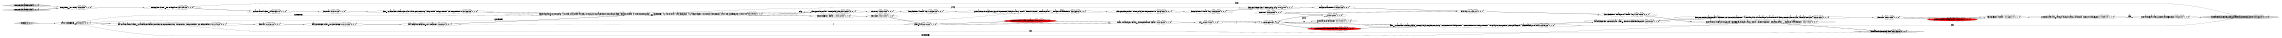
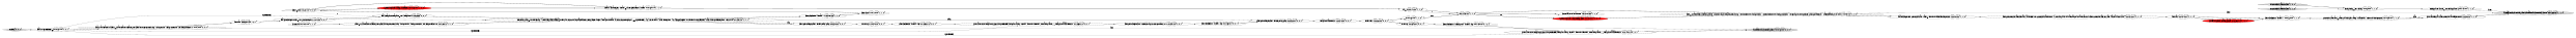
  digraph {
    rankdir=LR
    node [fillcolor=white shape=ellipse style=filled]
    edge [style=bold]
    n1 [label="server.stop()@@@31@@@['0', '0', '1']"]
    n2 [label="client.checkExists().forPath(\"/hey\")@@@32@@@['0', '0', '1']"]
    n3 [label="Assert.assertTrue(semaphore.tryAcquire(MAX_RETRIES,timing.forWaiting().seconds(),TimeUnit.SECONDS),\"Remaining leases: \" + semaphore.availablePermits())@@@33@@@['0', '0', '1']"]
    n4 [label="client.getZookeeperClient().setRetryPolicy(policy)@@@30@@@['0', '0', '1']"]
    n5 [label="semaphore.drainPermits()@@@37@@@['0', '0', '1']"]
    n6 [label="retries.set(0)@@@38@@@['0', '0', '1']"]
    n7 [label="++i@@@16@@@['1', '1', '0']"]
    n8 [label="server.stop()@@@39@@@['0', '0', '1']"]
    n9 [label="client.start()@@@5@@@['0', '0', '1']"]
    n10 [label="final AtomicInteger retries = new AtomicInteger(0)@@@7@@@['0', '0', '1']"]
    n11 [label="final Semaphore semaphore = new Semaphore(0)@@@8@@@['0', '0', '1']"]
    n12 [label="int i = 0@@@14@@@['1', '1', '0']"]
    n13 [label="i < 2@@@15@@@['1', '1', '0']" shape=diamond]
    n14 [label="cluster.killServer(iterator.next())@@@17@@@['1', '1', '0']"]
    n15 [label="client = CuratorFrameworkFactory.builder().connectString(cluster.getConnectString()).sessionTimeoutMs(timing.session()).connectionTimeoutMs(timing.connection()).retryPolicy(new RetryNTimes(3,timing.milliseconds())).canBeReadOnly(true).build()@@@19@@@['1', '1', '0']"]
    n16 [fillcolor=red label="System.out.println(\"reconnecting client\")@@@20@@@['1', '0', '0']"]
    n17 [fillcolor=red label="System.out.println(\"killing 2 instances\")@@@13@@@['1', '0', '0']"]
    n18 [label="Iterator<InstanceSpec> iterator = cluster.getInstances().iterator()@@@13@@@['1', '1', '0']"]
    n19 [label="client.getConnectionStateListenable().addListener(new ConnectionStateListener(){@Override public void stateChanged(CuratorFramework client,ConnectionState newState){states.add(newState)}})@@@21@@@['1', '1', '0']"]
    n20 [label="client.start()@@@27@@@['1', '1', '0']"]
    n21 [label="client.checkExists().forPath(\"/\")@@@28@@@['1', '1', '0']"]
    n22 [fillcolor=red label="System.out.println(\"making api call\")@@@30@@@['1', '0', '0']"]
    n23 [label="client.checkExists().inBackground().forPath(\"/hey\")@@@40@@@['0', '0', '1']"]
    n24 [label="ConnectionState state = states.poll(timing.forWaiting().milliseconds(),TimeUnit.MILLISECONDS)@@@29@@@['1', '1', '0']"]
    n25 [label="RetryPolicy policy = new RetryPolicy(){@Override public boolean allowRetry(int retryCount,long elapsedTimeMs,RetrySleeper sleeper){semaphore.release()if (retries.incrementAndGet() == MAX_RETRIES) {try {server.restart()}catch (Exception e) }try {sleeper.sleepFor(100,TimeUnit.MILLISECONDS)}catch (InterruptedException e) return true}}@@@9@@@['1', '1', '1']"]
    n26 [label="client.checkExists().forPath(\"/\")@@@10@@@['1', '1', '0']"]
    n27 [label="client.getZookeeperClient().setRetryPolicy(policy)@@@36@@@['0', '0', '1']"]
    n28 [label="client.close()@@@11@@@['1', '1', '0']"]
    n29 [label="client = null@@@12@@@['1', '1', '0']" shape=diamond]
    n30 [label="Assert.assertEquals(state,ConnectionState.READ_ONLY)@@@30@@@['1', '1', '0']"]
    n31 [fillcolor=lightgray label="{CloseableUtils.closeQuietly(client)CloseableUtils.closeQuietly(cluster)}@@@32@@@['1', '1', '0']"]
    n32 [label="final CuratorFramework client = CuratorFrameworkFactory.newClient(server.getConnectString(),timing.session(),timing.connection(),new RetryOneTime(10))@@@4@@@['0', '0', '1']"]
-   n33 [fillcolor=lightgray label="{CloseableUtils.closeQuietly(client)}@@@43@@@['0', '0', '1']" shape=diamond]
+   n33 [fillcolor=lightgray label="{CloseableUtils.closeQuietly(client)}@@@43@@@['0', '0', '1']"]
    n34 [label="client.checkExists().forPath(\"/hey\")@@@35@@@['0', '0', '1']"]
    n35 [label="final BlockingQueue<ConnectionState> states = Queues.newLinkedBlockingQueue()@@@20@@@['1', '1', '0']"]
-   n36 [label="CuratorFramework client = null@@@5@@@['1', '1', '0']"]
    n37 [label="cluster.start()@@@7@@@['1', '1', '0']"]
    n38 [label="client = CuratorFrameworkFactory.newClient(cluster.getConnectString(),timing.session(),timing.connection(),new RetryOneTime(100))@@@8@@@['1', '1', '0']"]
    n39 [label="Assert.assertTrue(semaphore.tryAcquire(MAX_RETRIES,timing.forWaiting().seconds(),TimeUnit.SECONDS),\"Remaining leases: \" + semaphore.availablePermits())@@@41@@@['0', '0', '1']"]
    n40 [label="client.getZookeeperClient().setRetryPolicy(new RetryOneTime(100))@@@34@@@['0', '0', '1']"]
    n41 [fillcolor=lightgray label="testConnectionStateNewClient['1', '0', '0']" shape=diamond]
    n42 [label="Timing timing = new Timing()@@@3@@@['1', '1', '0']"]
    n43 [label="TestingCluster cluster = new TestingCluster(3)@@@4@@@['1', '1', '0']"]
    n44 [label="final int MAX_RETRIES = 3@@@3@@@['0', '0', '1']"]
    n45 [fillcolor=lightgray label="testConnectionStateNewClient['0', '1', '0']" shape=diamond]
    n46 [fillcolor=lightgray label="testRetry['0', '0', '1']" shape=diamond]
    n1 -> n2
    n2 -> n3
    n3 -> n40
    n4 -> n1
-   n5 -> n8
+   n5 -> n6
    n6 -> n7
    n6 -> n8
    n7 -> n13
    n8 -> n23
    n9 -> n10
    n10 -> n11
    n11 -> n25
    n12 -> n13
    n12 -> n13 [label=i style=solid]
-   n13 -> n7 [label=cluster style=dotted]
+   n13 -> n7 [label=true style=dotted]
    n13 -> n14
    n13 -> n14 [label=true style=dotted]
    n13 -> n15
    n13 -> n16
    n15 -> n31 [label=client style=solid]
    n15 -> n35
    n16 -> n15
    n17 -> n18
    n18 -> n12
    n19 -> n20
    n20 -> n21
    n20 -> n22
    n21 -> n24
    n22 -> n21
    n23 -> n39
    n24 -> n30 [label=state style=solid]
    n24 -> n30
    n25 -> n4
    n25 -> n4 [label=policy style=solid]
    n25 -> n26
    n25 -> n27 [label=policy style=solid]
    n26 -> n28
    n27 -> n5
    n28 -> n29
    n29 -> n11 [label=0 style=dashed]
    n29 -> n17
    n29 -> n18
    n30 -> n31
    n32 -> n9
    n32 -> n33 [label=client style=solid]
    n34 -> n27
    n35 -> n19
-   n36 -> n37
    n37 -> n38
    n38 -> n25
    n39 -> n33
    n40 -> n34
    n41 -> n42
    n42 -> n43
    n43 -> n31 [label=cluster style=solid]
-   n43 -> n36
    n44 -> n3 [label=MAX_RETRIES style=solid]
    n44 -> n25 [label=MAX_RETRIES style=solid]
    n44 -> n32
    n44 -> n39 [label=MAX_RETRIES style=solid]
    n45 -> n42 [style=solid]
    n46 -> n44
  }
